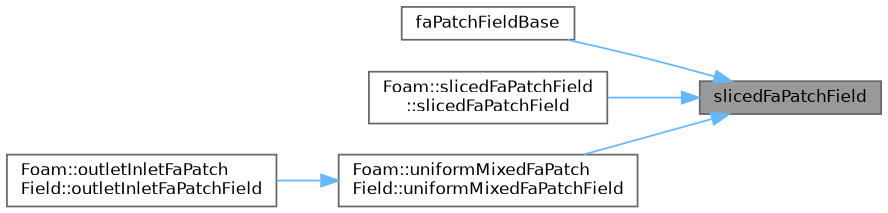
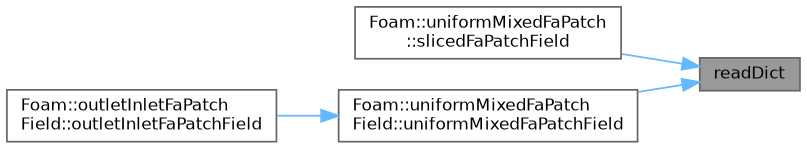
  digraph {
    rankdir=RL
    node [color=grey40 fillcolor=white fontname=Helvetica fontsize=10 shape=box style=filled]
    edge [color=steelblue1 dir=back fontname=Helvetica fontsize=10 labelfontname=Helvetica labelfontsize=10 style=solid]
-   n1 [color=gray40 fillcolor=grey60 fontcolor=black height=0.2 label=slicedFaPatchField width=0.4]
-   n2 [height=0.2 label=faPatchFieldBase width=0.4]
-   n3 [height=0.2 label="Foam::slicedFaPatchField\l::slicedFaPatchField" width=0.4]
+   n1 [color=gray40 fillcolor=grey60 fontcolor=black height=0.2 label=readDict width=0.4]
+   n3 [height=0.2 label="Foam::uniformMixedFaPatch\l::slicedFaPatchField" width=0.4]
    n4 [height=0.2 label="Foam::uniformMixedFaPatch\lField::uniformMixedFaPatchField" width=0.4]
    n5 [height=0.2 label="Foam::outletInletFaPatch\lField::outletInletFaPatchField" width=0.4]
-   n1 -> n2
    n1 -> n3
    n1 -> n4
    n4 -> n5
  }
